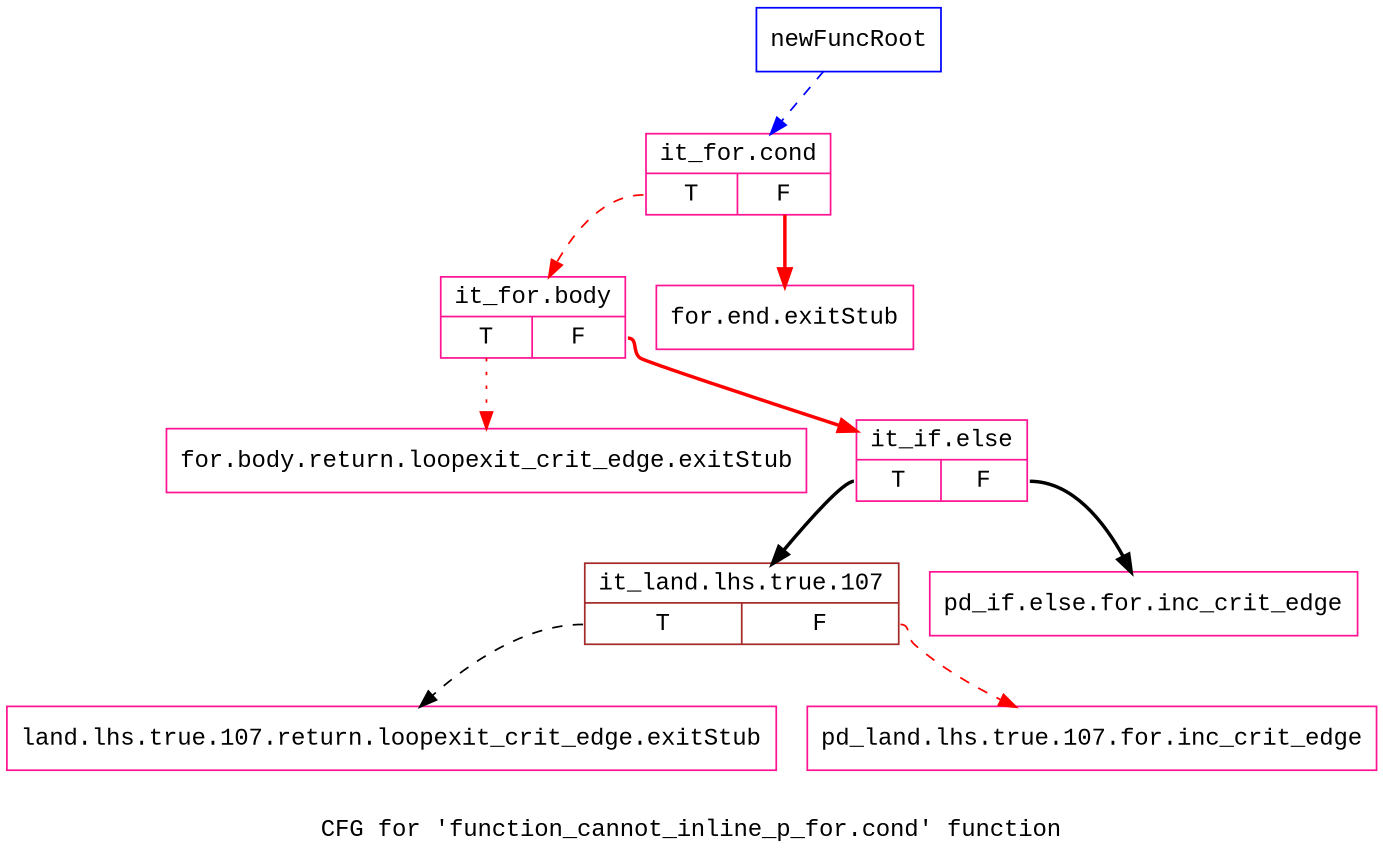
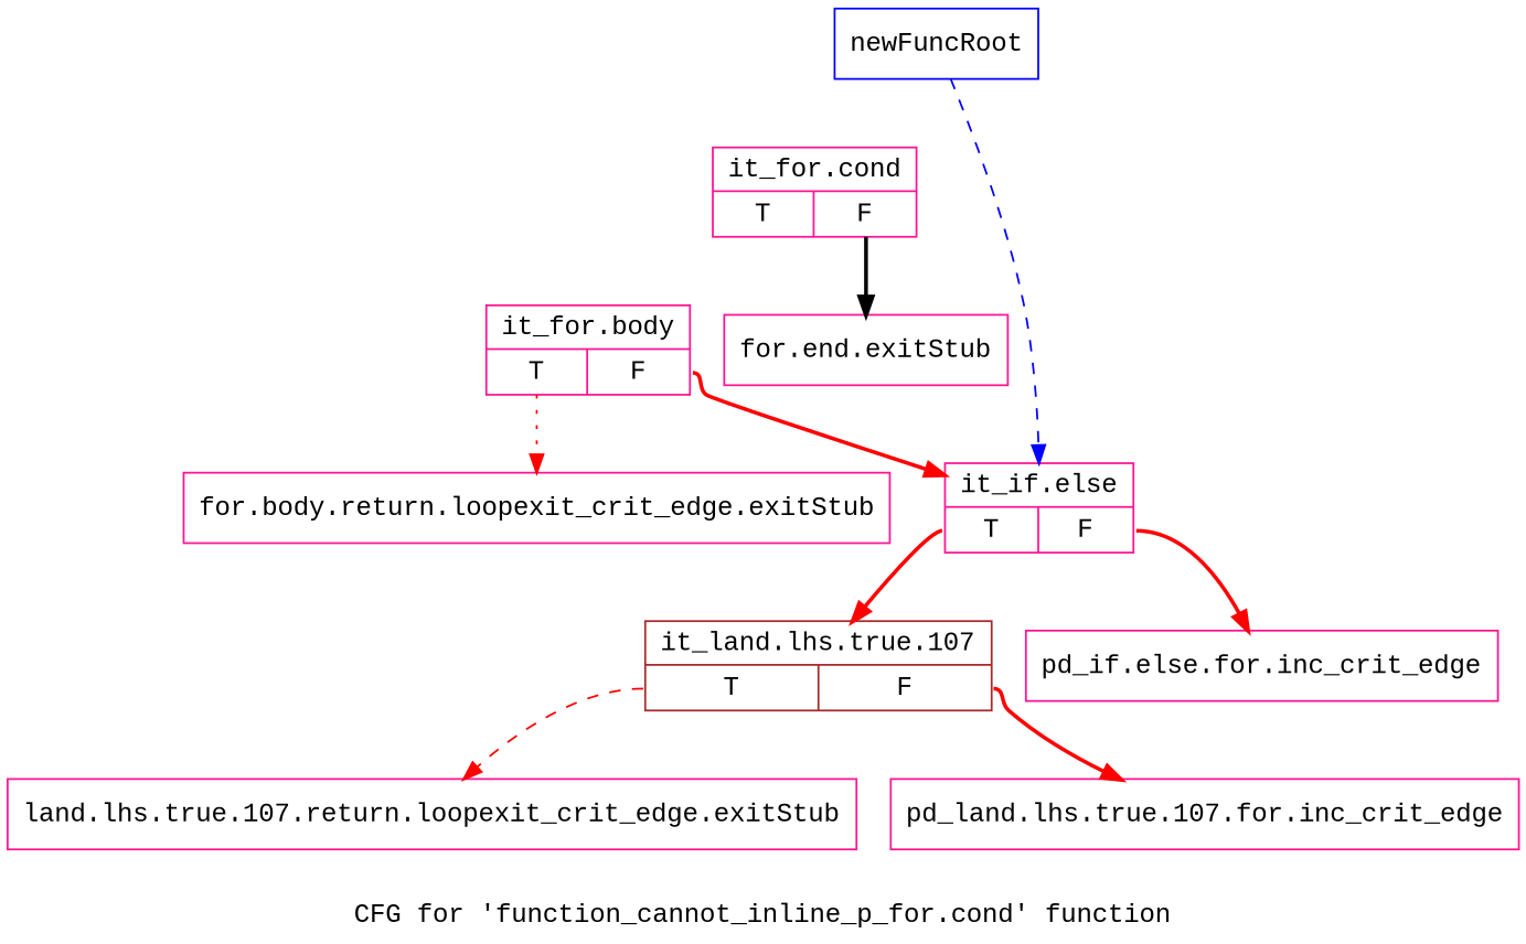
  digraph {
    fontname="Liberation Mono"
    label="CFG for 'function_cannot_inline_p_for.cond' function"
    node [color=deeppink fontname="Liberation Mono" shape=record]
    edge [color=red fontname="Liberation Mono" style=dashed tailport=s1]
    n1 [color=blue label="{newFuncRoot}"]
    n2 [label="{it_for.cond|{<s0>T|<s1>F}}"]
    n3 [label="{for.end.exitStub}"]
    n4 [label="{it_for.body|{<s0>T|<s1>F}}"]
    n5 [label="{for.body.return.loopexit_crit_edge.exitStub}"]
    n6 [label="{it_if.else|{<s0>T|<s1>F}}"]
    n7 [label="{land.lhs.true.107.return.loopexit_crit_edge.exitStub}"]
    n8 [color=brown label="{it_land.lhs.true.107|{<s0>T|<s1>F}}"]
    n9 [label="{pd_if.else.for.inc_crit_edge}"]
    n10 [label="{pd_land.lhs.true.107.for.inc_crit_edge}"]
-   n1 -> n2 [color=blue tailport=""]
-   n2 -> n3 [style=bold]
-   n2 -> n4 [tailport=s0]
+   n1 -> n6 [color=blue tailport=""]
+   n2 -> n3 [color=black style=bold]
    n4 -> n5 [style=dotted tailport=s0]
    n4 -> n6 [style=bold]
-   n6 -> n8 [color=black style=bold tailport=s0]
-   n6 -> n9 [color=black style=bold]
-   n8 -> n7 [color=black tailport=s0]
-   n8 -> n10
+   n6 -> n8 [style=bold tailport=s0]
+   n6 -> n9 [style=bold]
+   n8 -> n7 [tailport=s0]
+   n8 -> n10 [style=bold]
  }
